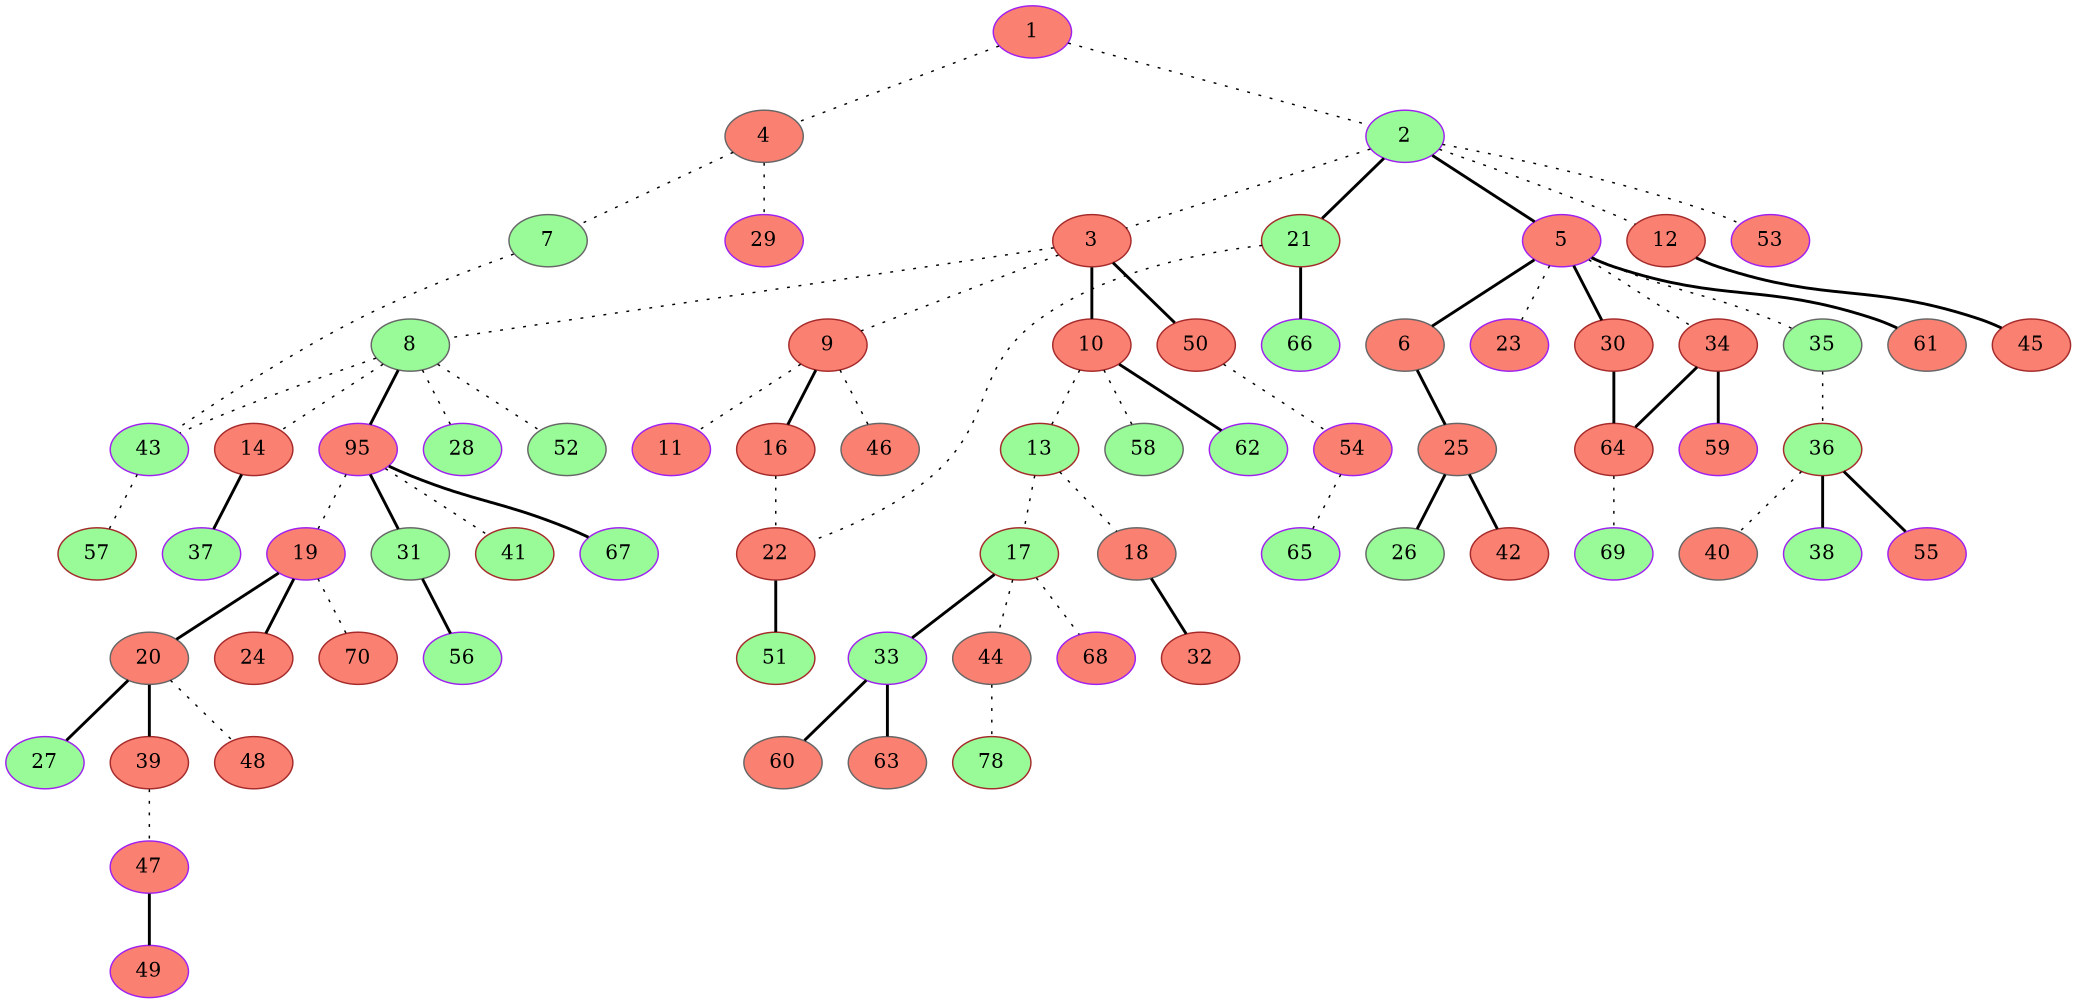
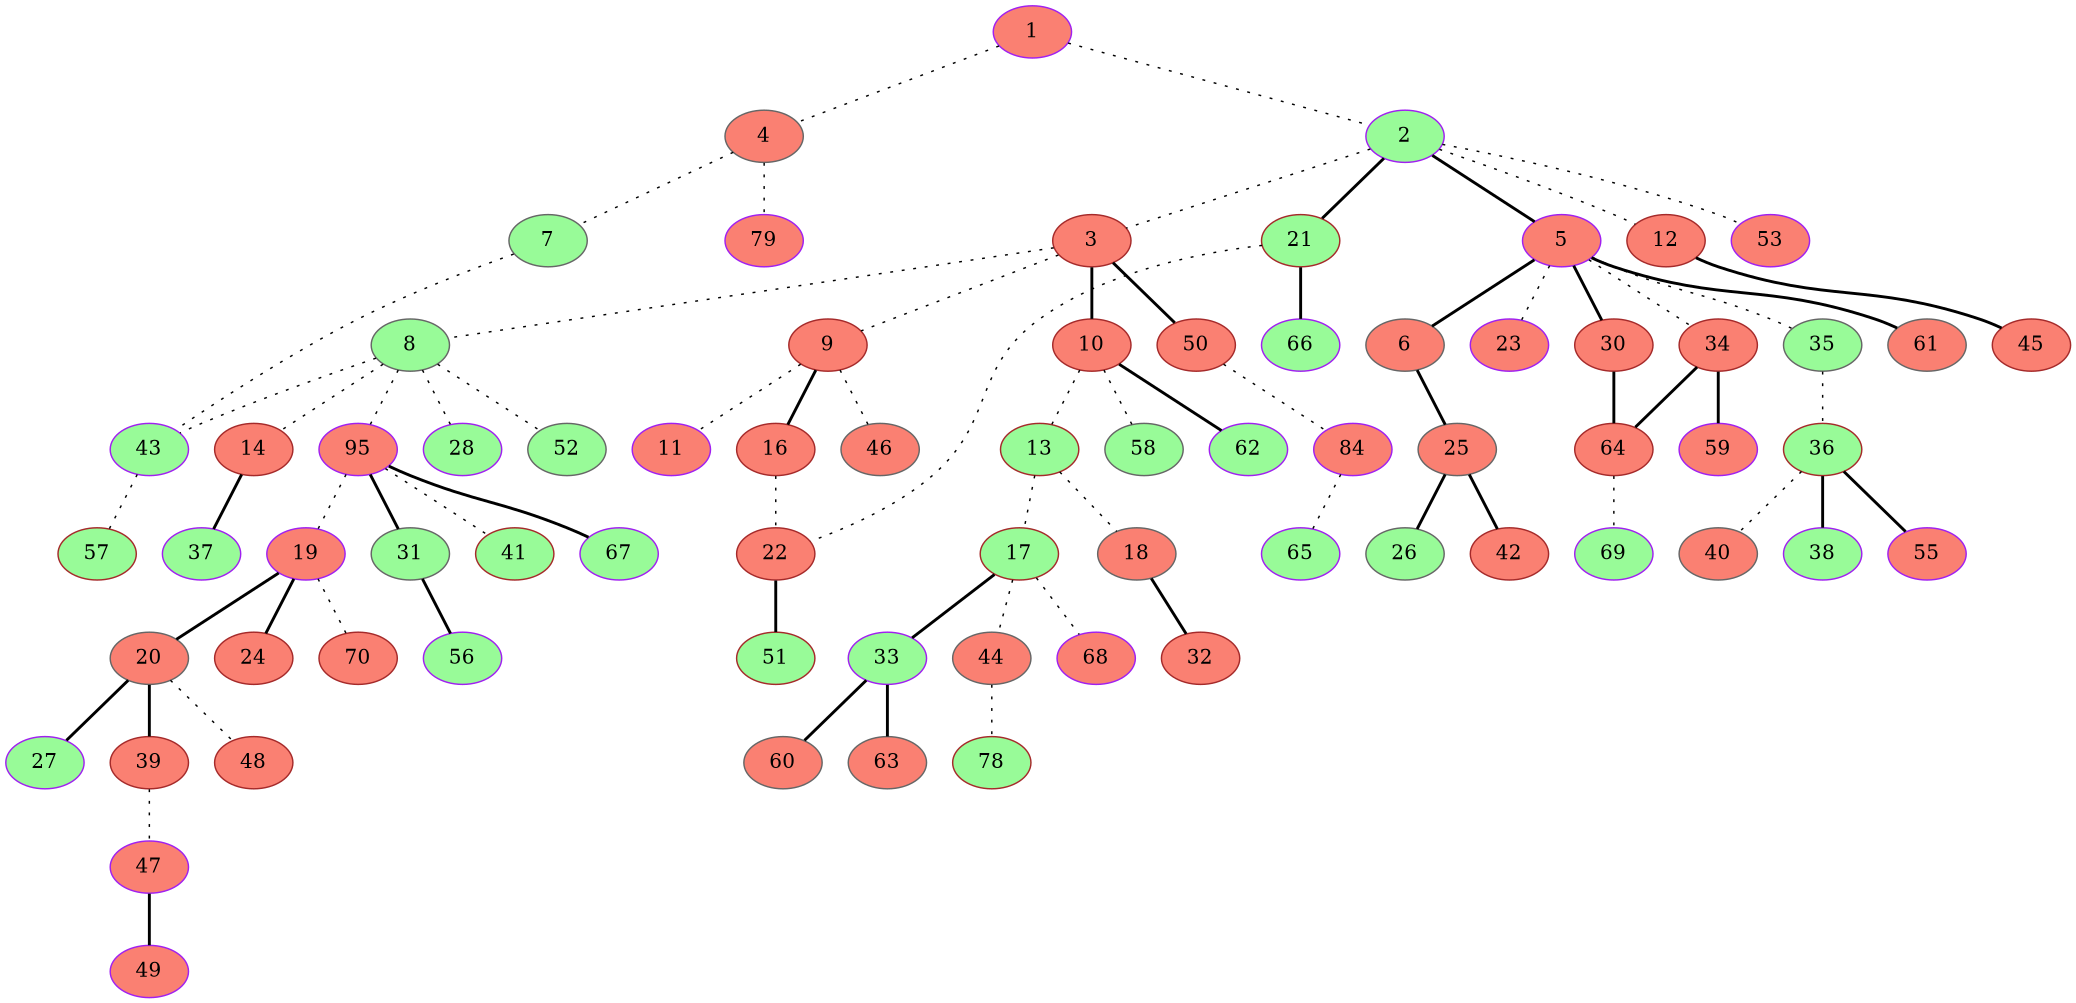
  graph {
    node [color=purple fillcolor=salmon style=filled]
    edge [style=dotted]
    2 [fillcolor=palegreen]
    1
    4 [color=gray40]
    3 [color=brown]
    5
    12 [color=brown]
    21 [color=brown fillcolor=palegreen]
    53
    7 [color=gray40 fillcolor=palegreen]
-   29
+   29 [label=79]
    8 [color=gray40 fillcolor=palegreen]
    9 [color=brown]
    10 [color=brown]
    50 [color=brown]
    6 [color=gray40]
    23
    30 [color=brown]
    34 [color=brown]
    35 [color=gray40 fillcolor=palegreen]
    61 [color=gray40]
    45 [color=brown]
    22 [color=brown]
    66 [fillcolor=palegreen]
    43 [fillcolor=palegreen]
    14 [color=brown]
    n26 [label=95]
    28 [fillcolor=palegreen]
    52 [color=gray40 fillcolor=palegreen]
    11
    16 [color=brown]
    46 [color=gray40]
    13 [color=brown fillcolor=palegreen]
    58 [color=gray40 fillcolor=palegreen]
    62 [fillcolor=palegreen]
-   54
+   54 [label=84]
    25 [color=gray40]
    64 [color=brown]
    59
    36 [color=brown fillcolor=palegreen]
    26 [color=gray40 fillcolor=palegreen]
    42 [color=brown]
    57 [color=brown fillcolor=palegreen]
    37 [fillcolor=palegreen]
    19
    31 [color=gray40 fillcolor=palegreen]
    41 [color=brown fillcolor=palegreen]
    67 [fillcolor=palegreen]
    17 [color=brown fillcolor=palegreen]
    18 [color=gray40]
    33 [fillcolor=palegreen]
    44 [color=gray40]
    68
    32 [color=brown]
    40 [color=gray40]
    20 [color=gray40]
    24 [color=brown]
    70 [color=brown]
    56 [fillcolor=palegreen]
    51 [color=brown fillcolor=palegreen]
    60 [color=gray40]
    63 [color=gray40]
    n62 [color=brown fillcolor=palegreen label=78]
    27 [fillcolor=palegreen]
    39 [color=brown]
    48 [color=brown]
    47
    69 [fillcolor=palegreen]
    38 [fillcolor=palegreen]
    55
    49
    65 [fillcolor=palegreen]
    2 -- 3
    2 -- 5 [style=bold]
    2 -- 12
    2 -- 21 [style=bold]
    2 -- 53
    1 -- 2
    1 -- 4
    4 -- 7
    4 -- 29
    3 -- 8
    3 -- 9
    3 -- 10 [style=bold]
    3 -- 50 [style=bold]
    5 -- 6 [style=bold]
    5 -- 23
    5 -- 30 [style=bold]
    5 -- 34
    5 -- 35
    5 -- 61 [style=bold]
    12 -- 45 [style=bold]
    21 -- 22
    21 -- 66 [style=bold]
    7 -- 43
    8 -- 43
    8 -- 14
-   8 -- n26 [style=bold]
+   8 -- n26
    8 -- 28
    8 -- 52
    9 -- 11
    9 -- 16 [style=bold]
    9 -- 46
    10 -- 13
    10 -- 58
    10 -- 62 [style=bold]
    50 -- 54
    6 -- 25 [style=bold]
    30 -- 64 [style=bold]
    34 -- 64 [style=bold]
    34 -- 59 [style=bold]
    35 -- 36
    22 -- 51 [style=bold]
    43 -- 57
    14 -- 37 [style=bold]
    n26 -- 19
    n26 -- 31 [style=bold]
    n26 -- 41
    n26 -- 67 [style=bold]
    16 -- 22
    13 -- 17
    13 -- 18
    54 -- 65
    25 -- 26 [style=bold]
    25 -- 42 [style=bold]
    64 -- 69
    36 -- 40
    36 -- 38 [style=bold]
    36 -- 55 [style=bold]
    19 -- 20 [style=bold]
    19 -- 24 [style=bold]
    19 -- 70
    31 -- 56 [style=bold]
    17 -- 33 [style=bold]
    17 -- 44
    17 -- 68
    18 -- 32 [style=bold]
    33 -- 60 [style=bold]
    33 -- 63 [style=bold]
    44 -- n62
    20 -- 27 [style=bold]
    20 -- 39 [style=bold]
    20 -- 48
    39 -- 47
    47 -- 49 [style=bold]
  }
